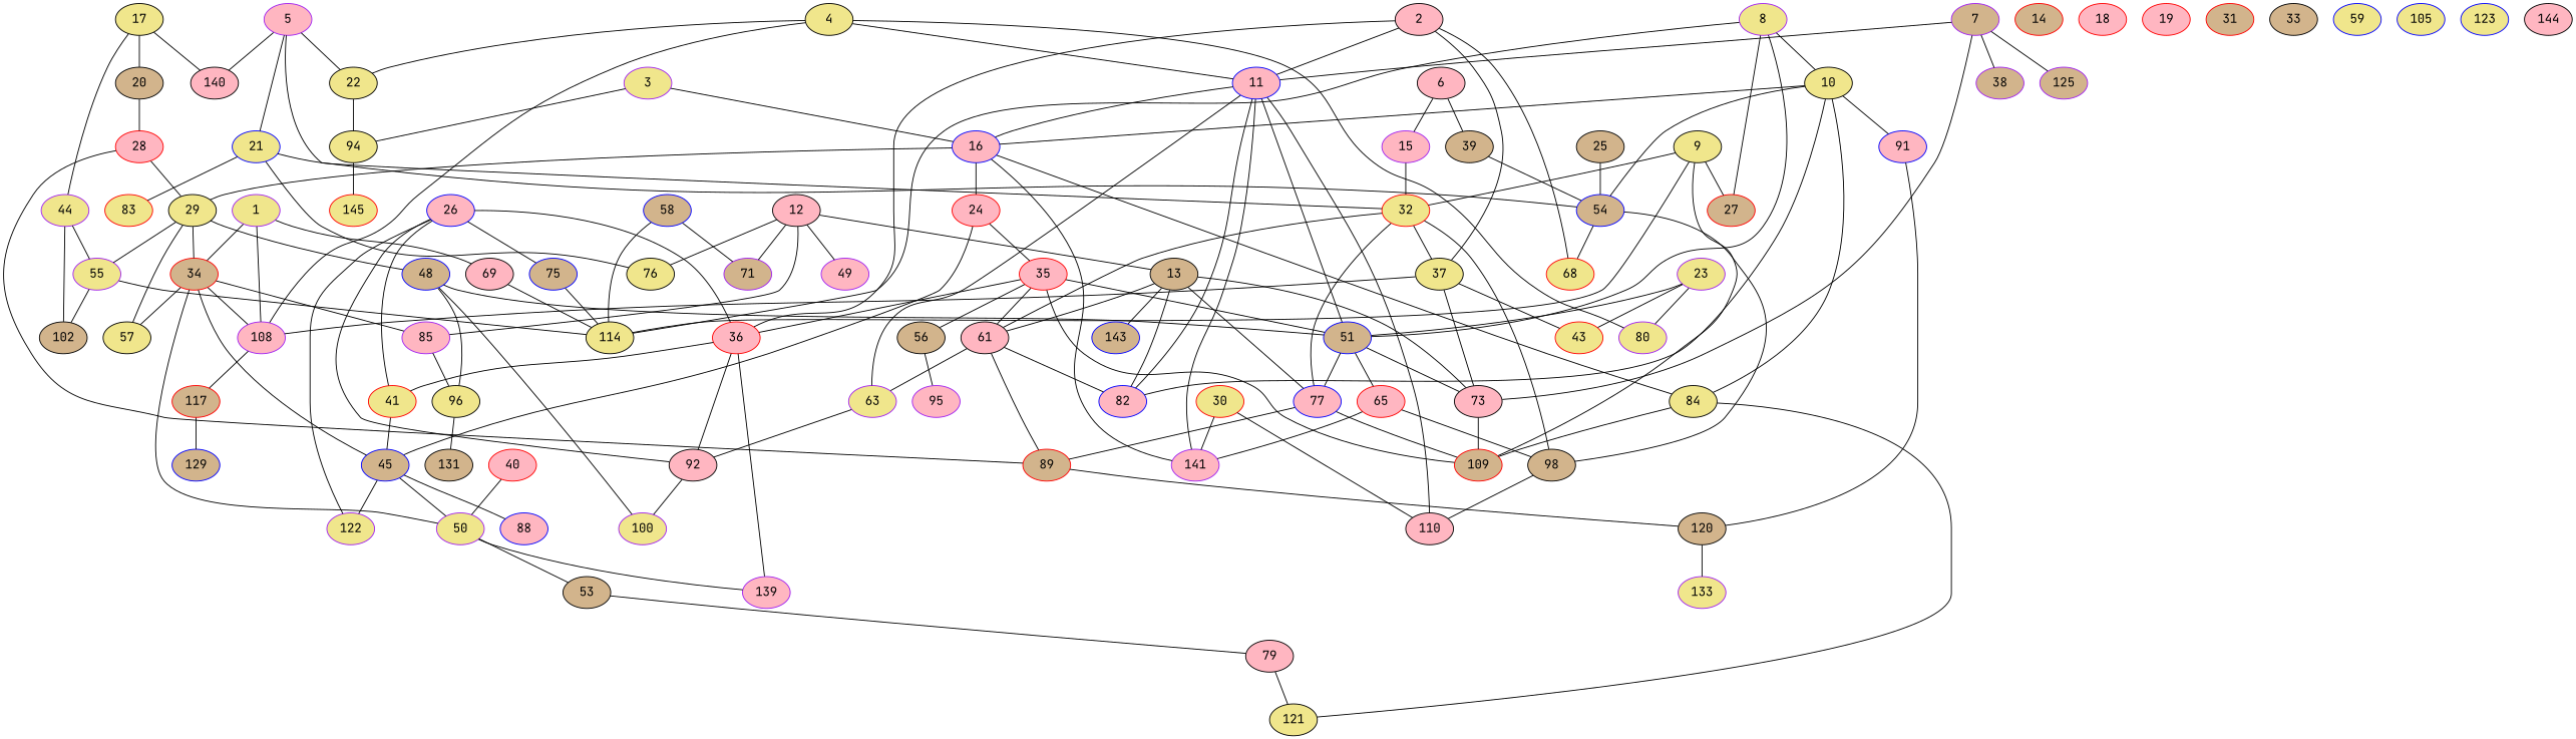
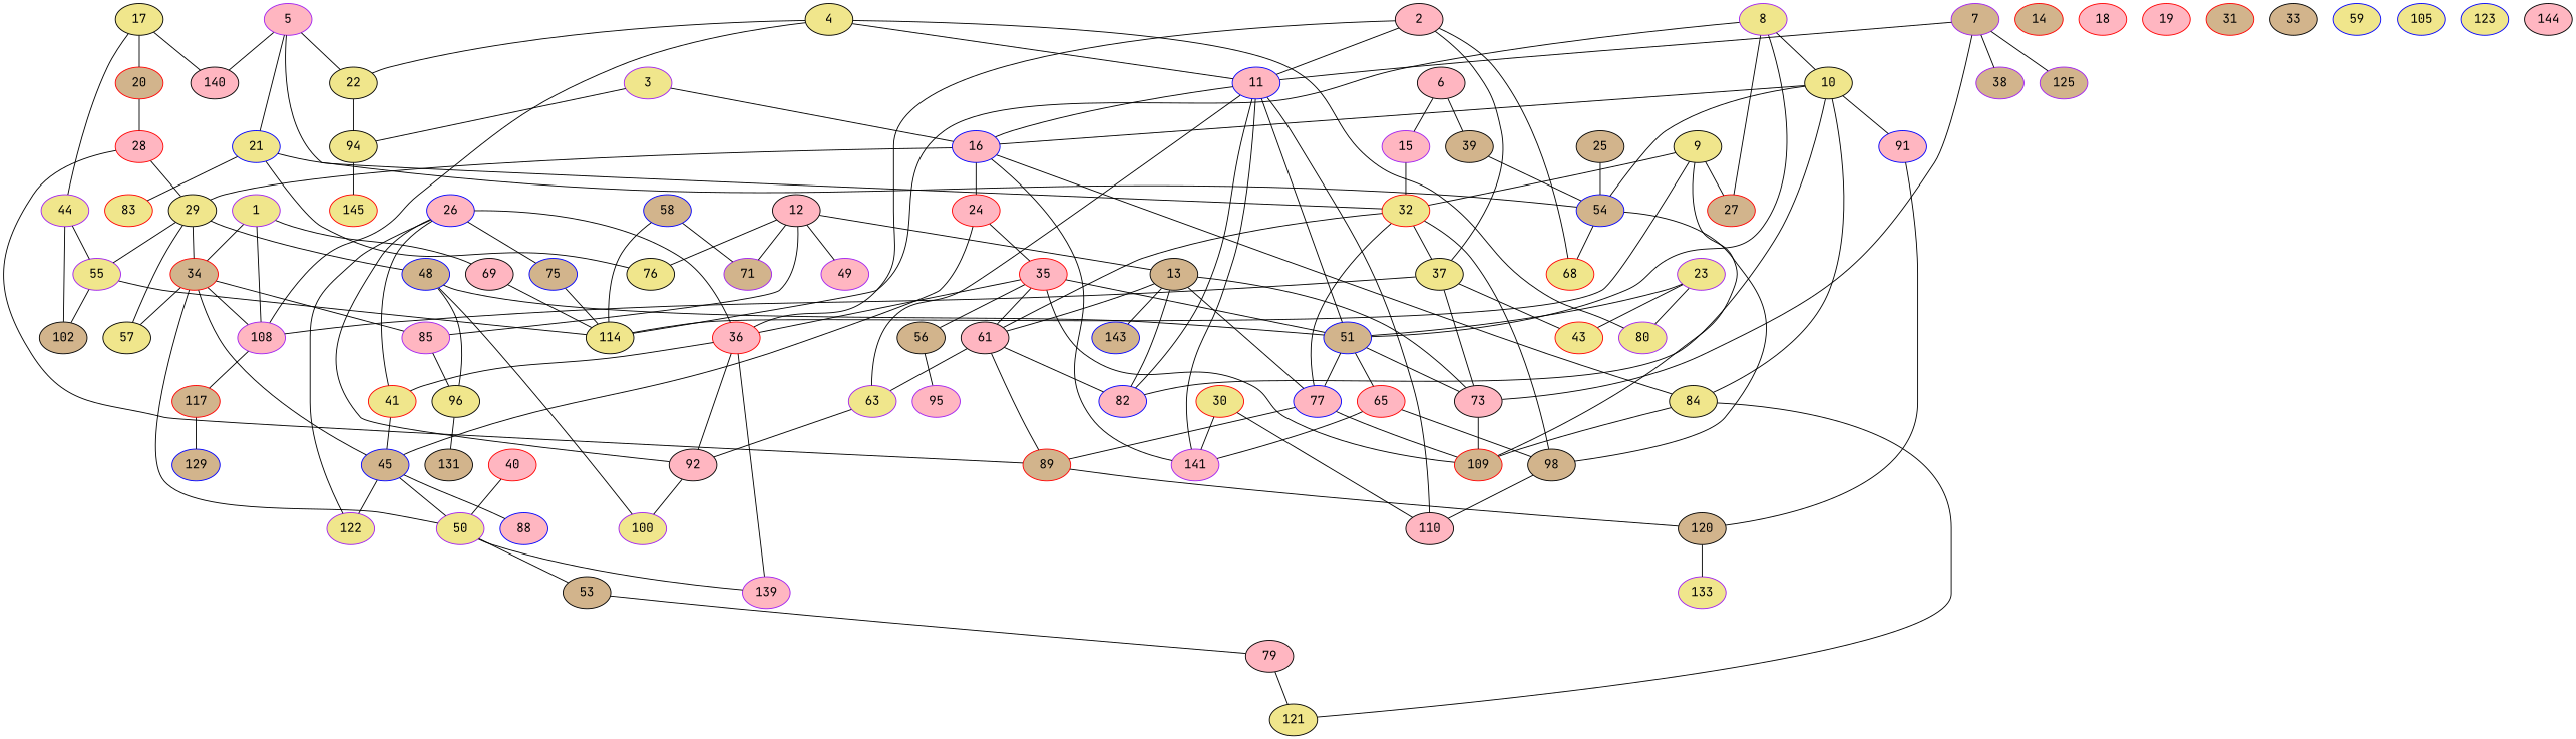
  graph {
    fontname="JetBrains Mono"
    node [color=black fillcolor=khaki fontname="JetBrains Mono" style=filled]
    edge [fontname="JetBrains Mono"]
    34 [color=red fillcolor=tan super="+86"]
    108 [color=purple fillcolor=lightpink super="+115"]
    85 [color=purple fillcolor=lightpink]
    45 [color=blue fillcolor=tan super="+104"]
    57
    50 [color=purple super="+107"]
    1 [color=purple]
    69 [fillcolor=lightpink]
    114 [super="+128"]
    117 [color=red fillcolor=tan]
    2 [fillcolor=lightpink super="+106"]
    11 [color=blue fillcolor=lightpink super="+47"]
    36 [color=red fillcolor=lightpink super="+136"]
    37 [super="+135"]
    68 [color=red]
    16 [color=blue fillcolor=lightpink super="+62"]
    51 [color=blue fillcolor=tan super="+67"]
    82 [color=blue fillcolor=lightpink super="+142"]
    63 [color=purple]
    110 [fillcolor=lightpink]
    141 [color=purple fillcolor=lightpink]
    41 [color=red super="+93"]
    92 [fillcolor=lightpink super="+99"]
    139 [color=purple fillcolor=lightpink]
    73 [fillcolor=lightpink super="+78"]
    43 [color=red super="+113"]
    3 [color=purple super="+103"]
    94 [super="+134"]
    84
    24 [color=red fillcolor=lightpink]
    29 [super="+64"]
    145 [color=red]
    4 [super="+60"]
    22
    80 [color=purple]
    21 [color=blue super="+116"]
    54 [color=blue fillcolor=tan super="+137"]
    76 [super="+126"]
    83 [color=red]
    5 [color=purple fillcolor=lightpink]
    32 [color=red super="+72"]
    140 [fillcolor=lightpink]
    61 [fillcolor=lightpink super="+90"]
    77 [color=blue fillcolor=lightpink super="+132"]
    98 [fillcolor=tan]
    6 [fillcolor=lightpink super="+87"]
    15 [color=purple fillcolor=lightpink]
    39 [fillcolor=tan]
    7 [color=purple fillcolor=tan]
    38 [color=purple fillcolor=tan]
    125 [color=purple fillcolor=tan]
    109 [color=red fillcolor=tan super="+111"]
    8 [color=purple super="+52"]
    10 [super="+42"]
    27 [color=red fillcolor=tan super="+66"]
    91 [color=blue fillcolor=lightpink]
    65 [color=red fillcolor=lightpink super="+70"]
    9
    121
    120 [fillcolor=tan super="+138"]
    13 [fillcolor=tan super="+124"]
    143 [color=blue fillcolor=tan]
    12 [fillcolor=lightpink]
    49 [color=purple fillcolor=lightpink]
    71 [color=purple fillcolor=tan]
    96 [super="+127"]
    89 [color=red fillcolor=tan]
    14 [color=red fillcolor=tan]
    35 [color=red fillcolor=lightpink super="+101"]
    48 [color=blue fillcolor=tan]
    55 [color=purple super="+81"]
    17 [super="+112"]
-   20 [fillcolor=tan]
+   20 [color=red fillcolor=tan]
    44 [color=purple]
    28 [color=red fillcolor=lightpink super="+46"]
    102 [fillcolor=tan]
    18 [color=red fillcolor=lightpink]
    19 [color=red fillcolor=lightpink]
    23 [color=purple]
    56 [fillcolor=tan super="+130"]
    122 [color=purple]
    88 [color=blue fillcolor=lightpink]
    25 [fillcolor=tan]
    26 [color=blue fillcolor=lightpink super="+74"]
    75 [color=blue fillcolor=tan super="+97"]
    100 [color=purple]
    30 [color=red]
    31 [color=red fillcolor=tan]
    33 [fillcolor=tan]
    53 [fillcolor=tan]
    95 [color=purple fillcolor=lightpink]
    40 [color=red fillcolor=lightpink]
    131 [fillcolor=tan]
    79 [fillcolor=lightpink]
    58 [color=blue fillcolor=tan super="+118"]
    59 [color=blue]
    133 [color=purple]
    105 [color=blue]
    129 [color=blue fillcolor=tan]
    123 [color=blue]
    144 [fillcolor=lightpink]
    34 -- 108
    34 -- 85
    34 -- 45
    34 -- 57
    34 -- 50
    108 -- 117
    85 -- 96
    45 -- 50
    45 -- 122
    45 -- 88
    50 -- 139
    50 -- 53
    1 -- 34
    1 -- 108
    1 -- 69
    69 -- 114
    117 -- 129
    2 -- 11
    2 -- 36
    2 -- 37
    2 -- 68
    11 -- 16
    11 -- 51
    11 -- 82
    11 -- 63
    11 -- 110
    11 -- 141
    36 -- 41
    36 -- 92
    36 -- 139
    37 -- 108
    37 -- 73
    37 -- 43
    16 -- 141
    16 -- 84
    16 -- 24
    16 -- 29
    51 -- 73
    51 -- 77
    51 -- 65
    63 -- 92
    41 -- 45
    92 -- 100
    73 -- 109
    3 -- 16
    3 -- 94
    94 -- 145
    84 -- 109
    84 -- 121
    24 -- 45
    24 -- 35
    29 -- 34
    29 -- 57
    29 -- 48
    29 -- 55
    4 -- 108
    4 -- 11
    4 -- 22
    4 -- 80
    22 -- 94
    21 -- 54
    21 -- 76
    21 -- 83
    54 -- 68
    54 -- 98
    5 -- 22
    5 -- 21
    5 -- 32
    5 -- 140
    32 -- 37
    32 -- 61
    32 -- 77
    32 -- 98
    61 -- 82
    61 -- 63
    61 -- 89
    77 -- 109
    77 -- 89
    98 -- 110
    6 -- 15
    6 -- 39
    15 -- 32
    39 -- 54
    7 -- 11
    7 -- 73
    7 -- 38
    7 -- 125
    8 -- 114
    8 -- 51
    8 -- 10
    8 -- 27
    10 -- 16
    10 -- 82
    10 -- 84
    10 -- 54
    10 -- 91
    91 -- 120
    65 -- 141
    65 -- 98
    9 -- 114
    9 -- 32
    9 -- 109
    9 -- 27
    120 -- 133
    13 -- 82
    13 -- 73
    13 -- 61
    13 -- 77
    13 -- 143
    12 -- 85
    12 -- 76
    12 -- 13
    12 -- 49
    12 -- 71
    96 -- 131
    89 -- 120
    35 -- 36
    35 -- 51
    35 -- 61
    35 -- 109
    35 -- 56
    48 -- 51
    48 -- 96
    48 -- 100
    55 -- 114
    55 -- 102
    17 -- 140
    17 -- 20
    17 -- 44
    20 -- 28
    44 -- 55
    44 -- 102
    28 -- 29
    28 -- 89
    23 -- 51
    23 -- 43
    23 -- 80
    56 -- 95
    25 -- 54
    26 -- 36
    26 -- 41
    26 -- 92
    26 -- 122
    26 -- 75
    75 -- 114
    30 -- 110
    30 -- 141
    53 -- 79
    40 -- 50
    79 -- 121
    58 -- 114
    58 -- 71
  }
